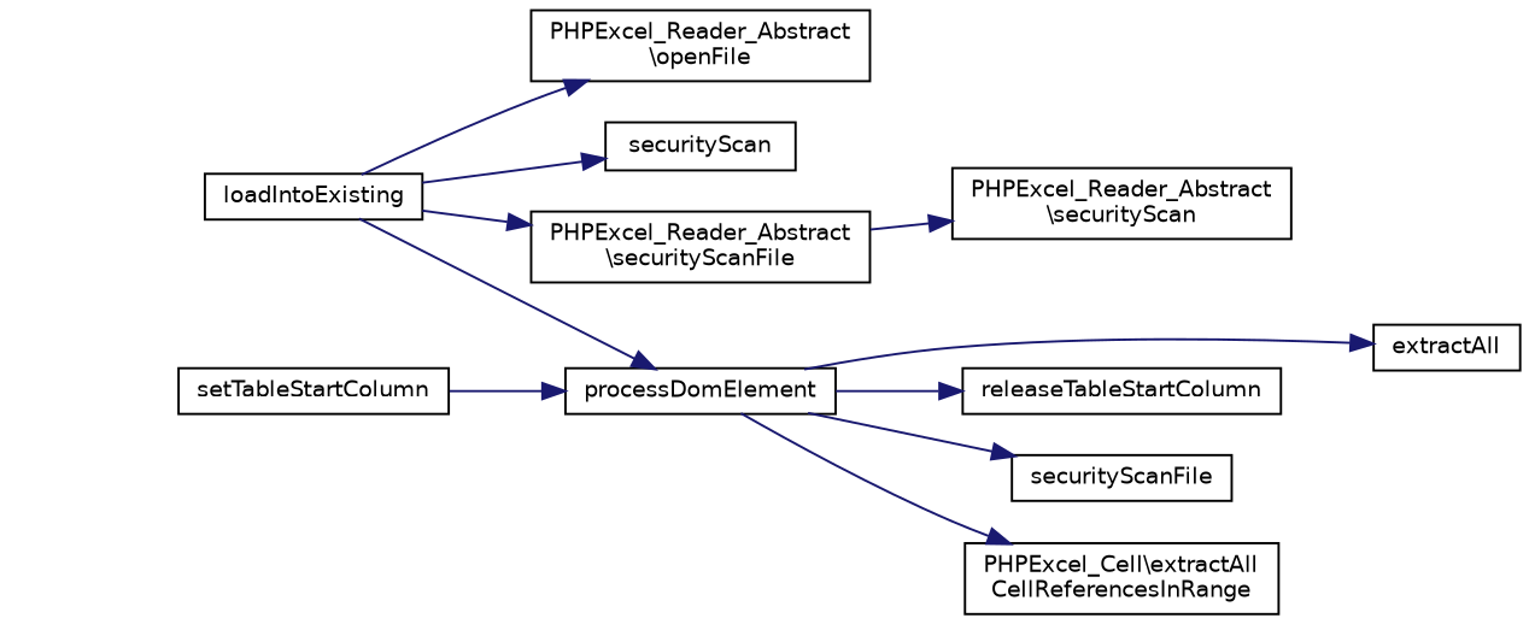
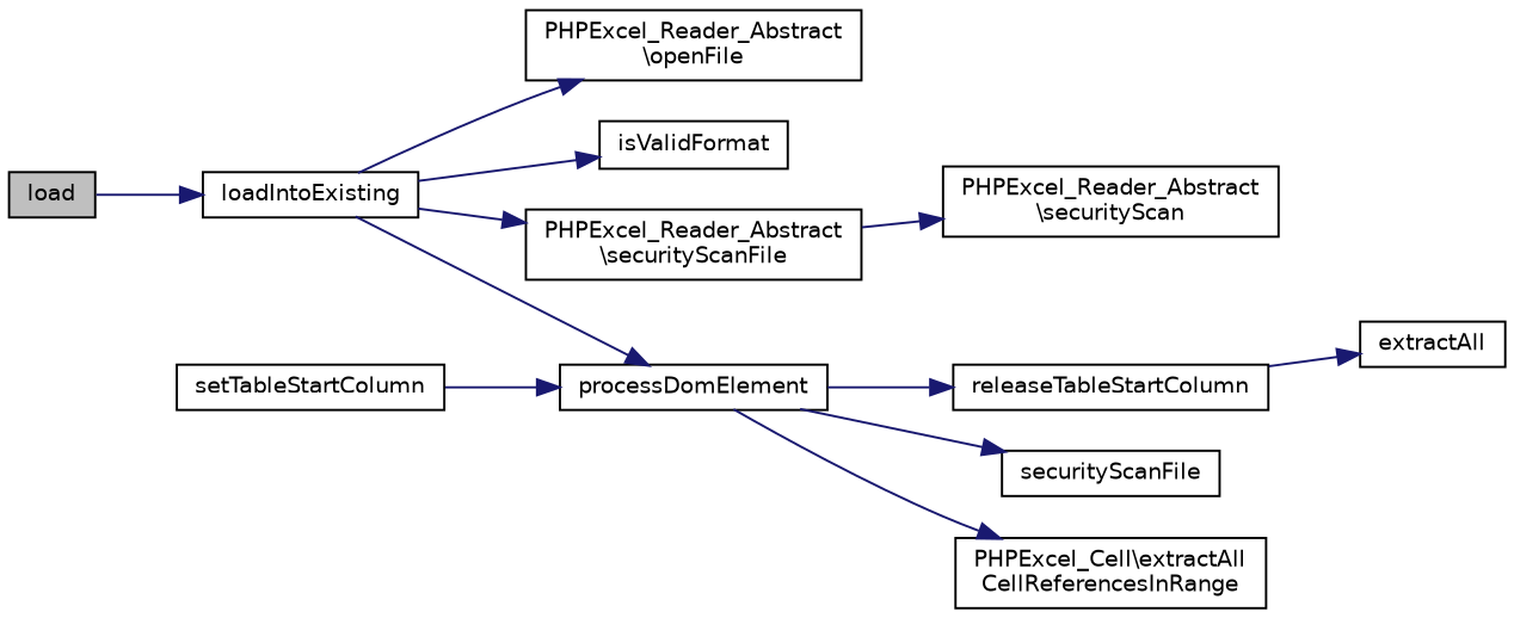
  digraph {
    rankdir=LR
    node [color=black fillcolor=white fontname=Helvetica fontsize=10 shape=record style=filled]
    edge [color=midnightblue fontname=Helvetica fontsize=10 labelfontname=Helvetica labelfontsize=10 style=solid]
+   n1 [fillcolor=grey75 fontcolor=black height=0.2 label=load width=0.4]
    n2 [height=0.2 label=loadIntoExisting width=0.4]
    n3 [height=0.2 label="PHPExcel_Reader_Abstract\l\\openFile" width=0.4]
-   n4 [height=0.2 label=securityScan width=0.4]
+   n4 [height=0.2 label=isValidFormat width=0.4]
    n5 [height=0.2 label="PHPExcel_Reader_Abstract\l\\securityScanFile" width=0.4]
    n6 [height=0.2 label=processDomElement width=0.4]
    n7 [height=0.2 label="PHPExcel_Reader_Abstract\l\\securityScan" width=0.4]
    n8 [height=0.2 label=extractAll width=0.4]
    n9 [height=0.2 label=releaseTableStartColumn width=0.4]
    n10 [height=0.2 label=securityScanFile width=0.4]
    n11 [height=0.2 label="PHPExcel_Cell\\extractAll\lCellReferencesInRange" width=0.4]
    n12 [height=0.2 label=setTableStartColumn width=0.4]
+   n1 -> n2
    n2 -> n3
    n2 -> n4
    n2 -> n5
    n2 -> n6
    n5 -> n7
-   n6 -> n8
+   n9 -> n8
    n6 -> n9
    n6 -> n10
    n6 -> n11
    n12 -> n6
  }
